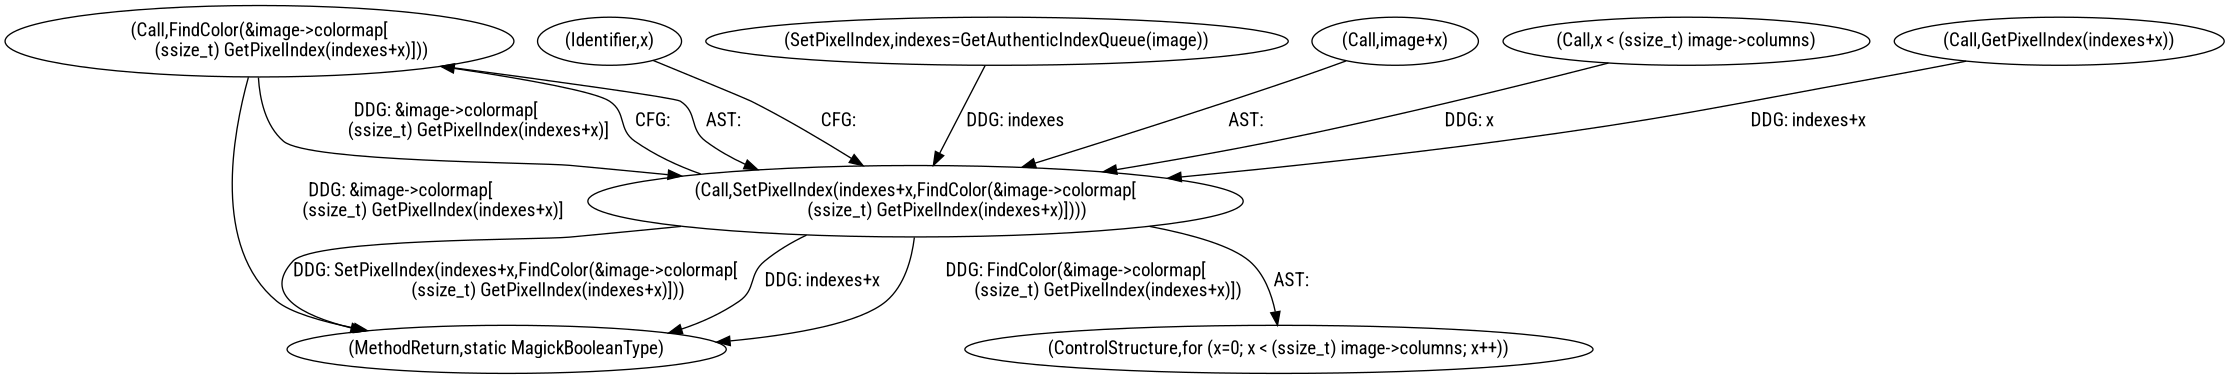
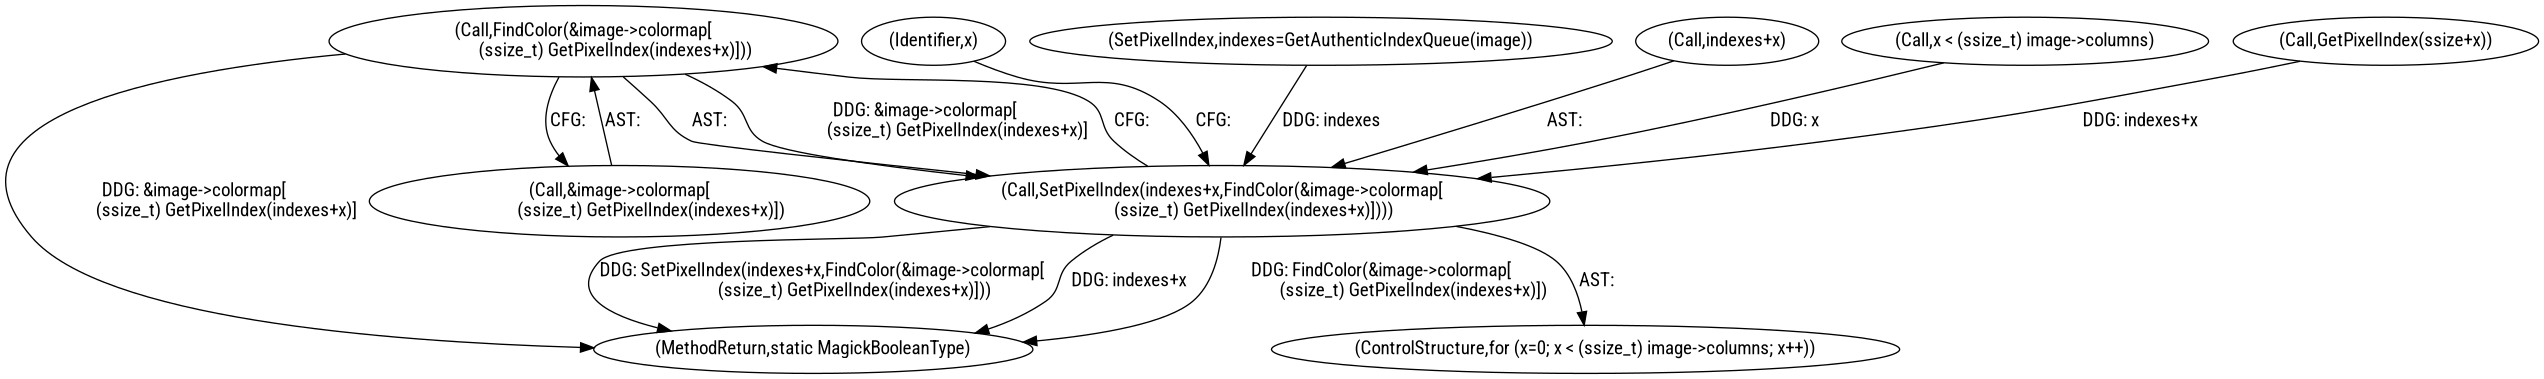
  digraph {
    fontname="Roboto Condensed"
    node [fontname="Roboto Condensed"]
    edge [fontname="Roboto Condensed"]
    n1 [label="(Call,FindColor(&image->colormap[\n                (ssize_t) GetPixelIndex(indexes+x)]))"]
    n2 [label="(Call,SetPixelIndex(indexes+x,FindColor(&image->colormap[\n                (ssize_t) GetPixelIndex(indexes+x)])))"]
+   n3 [label="(Call,&image->colormap[\n                (ssize_t) GetPixelIndex(indexes+x)])"]
    n4 [label="(MethodReturn,static MagickBooleanType)"]
    n5 [label="(ControlStructure,for (x=0; x < (ssize_t) image->columns; x++))"]
    n6 [label="(Identifier,x)"]
    n7 [label="(SetPixelIndex,indexes=GetAuthenticIndexQueue(image))"]
-   n8 [label="(Call,image+x)"]
+   n8 [label="(Call,indexes+x)"]
    n9 [label="(Call,x < (ssize_t) image->columns)"]
-   n10 [label="(Call,GetPixelIndex(indexes+x))"]
+   n10 [label="(Call,GetPixelIndex(ssize+x))"]
    n1 -> n2 [label="AST: "]
    n1 -> n2 [label="DDG: &image->colormap[\n                (ssize_t) GetPixelIndex(indexes+x)]"]
+   n1 -> n3 [label="CFG: "]
    n1 -> n4 [label="DDG: &image->colormap[\n                (ssize_t) GetPixelIndex(indexes+x)]"]
    n2 -> n1 [label="CFG: "]
    n2 -> n4 [label="DDG: FindColor(&image->colormap[\n                (ssize_t) GetPixelIndex(indexes+x)])"]
    n2 -> n4 [label="DDG: SetPixelIndex(indexes+x,FindColor(&image->colormap[\n                (ssize_t) GetPixelIndex(indexes+x)]))"]
    n2 -> n4 [label="DDG: indexes+x"]
    n2 -> n5 [label="AST: "]
+   n3 -> n1 [label="AST: "]
    n6 -> n2 [label="CFG: "]
    n7 -> n2 [label="DDG: indexes"]
    n8 -> n2 [label="AST: "]
    n9 -> n2 [label="DDG: x"]
    n10 -> n2 [label="DDG: indexes+x"]
  }
